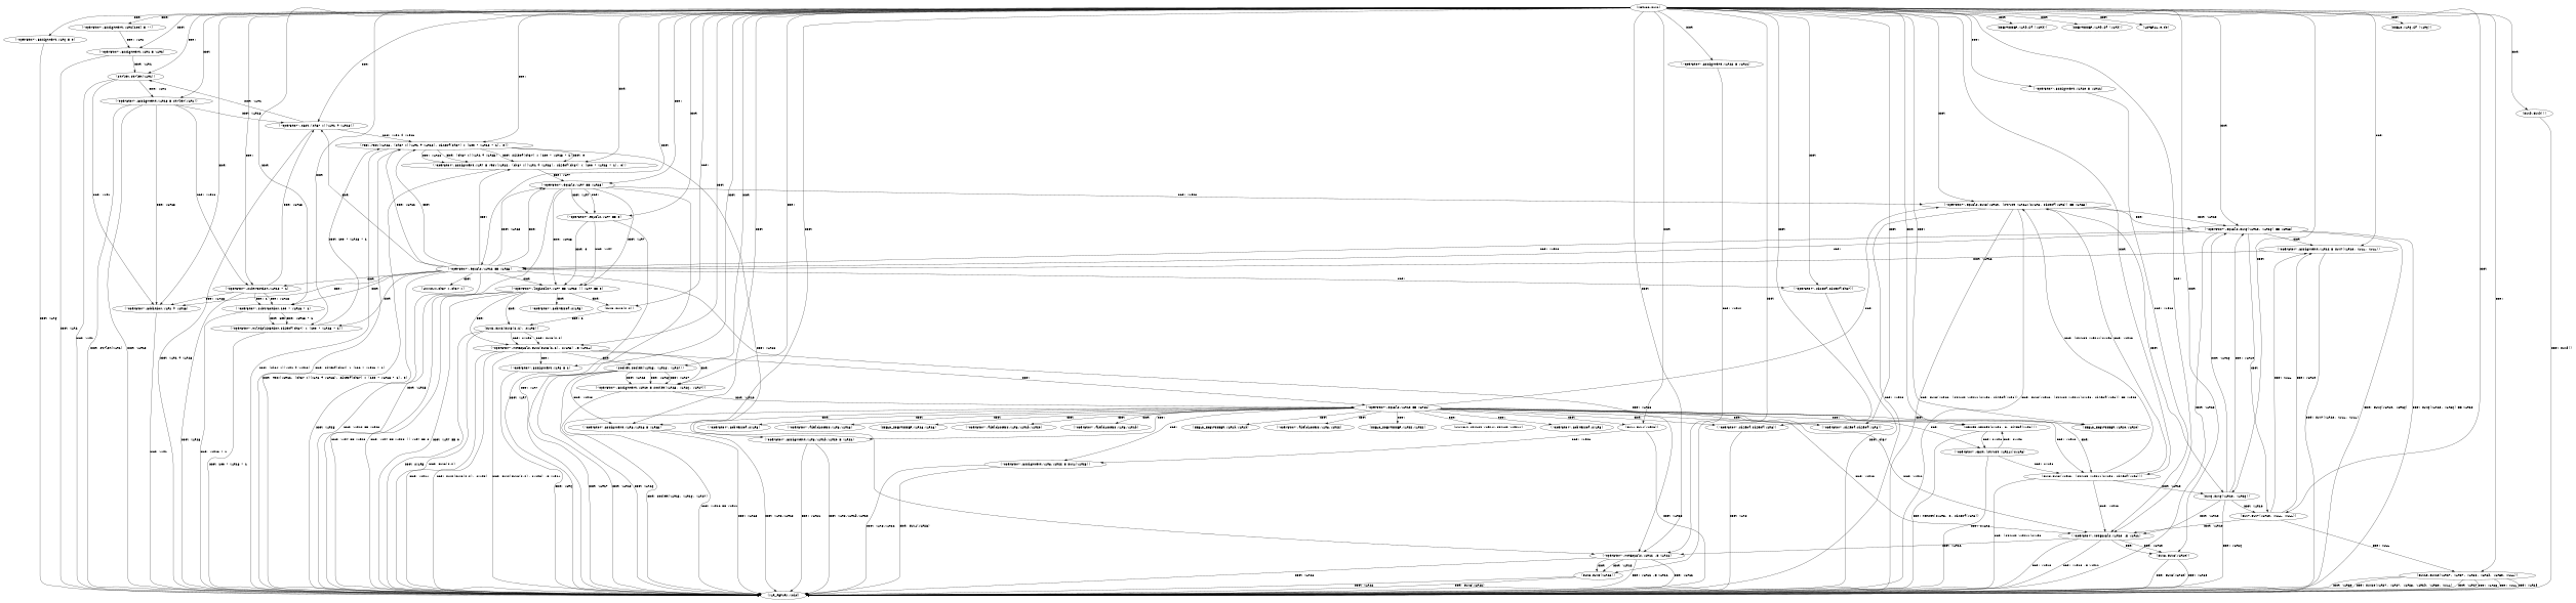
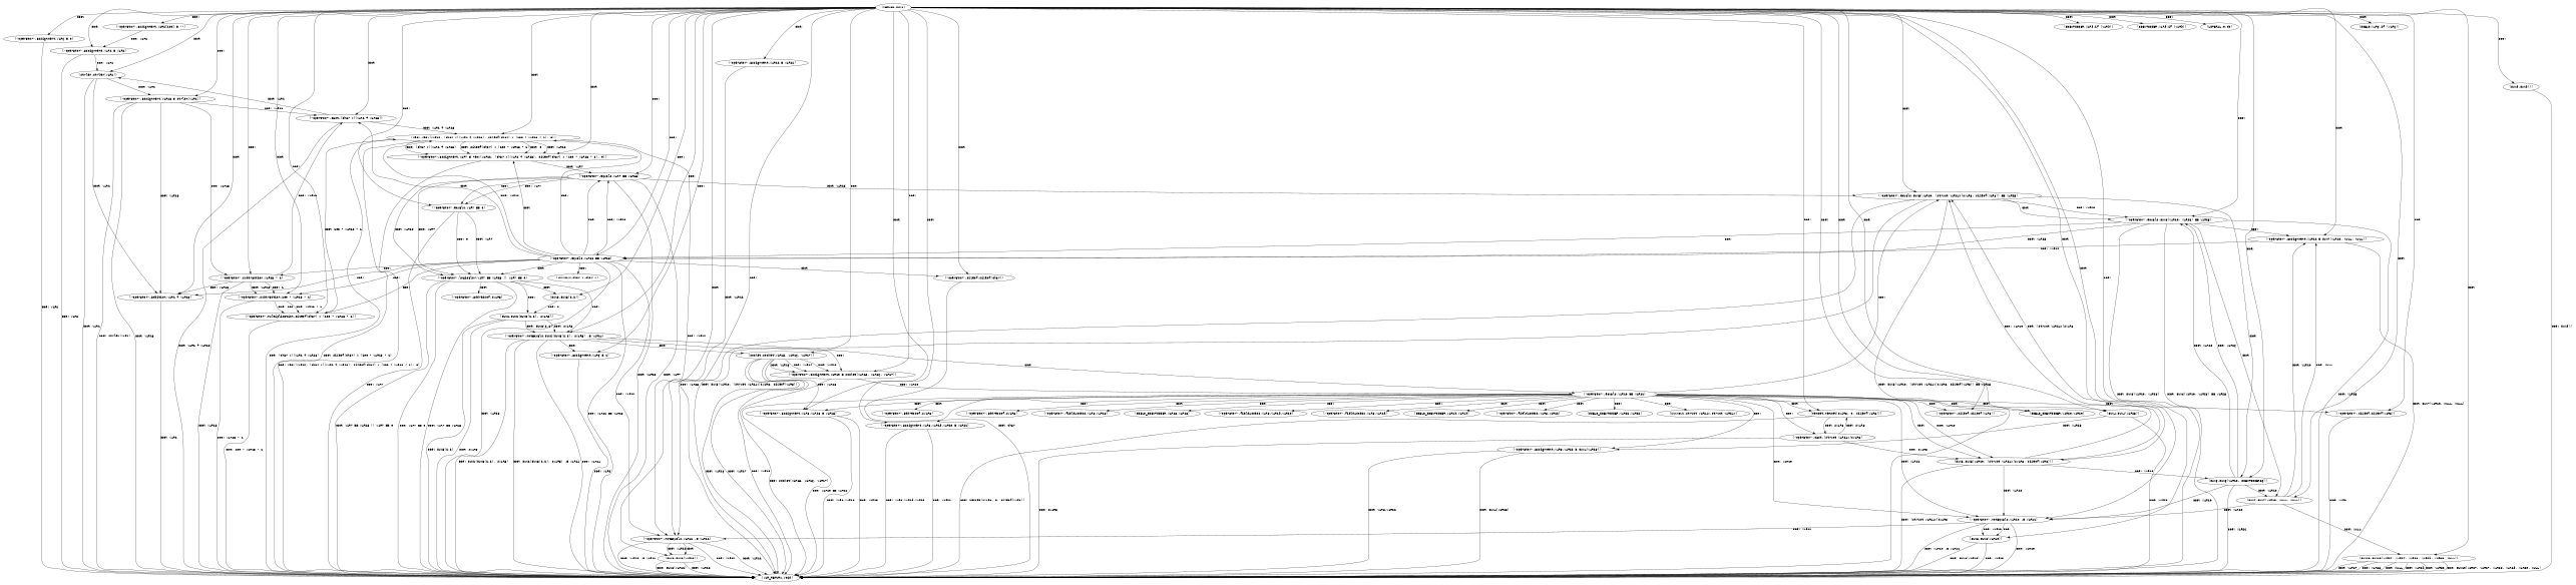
  digraph {
    fontname="DejaVu Sans Mono"
    node [fontname="DejaVu Sans Mono"]
    edge [fontname="DejaVu Sans Mono"]
    n1 [label="(METHOD,FUN1)"]
    n2 [label="(<operator>.assignment,VAR2[100] = \"\")"]
    n3 [label="(<operator>.assignment,VAR1 = VAR2)"]
    n4 [label="(<operator>.assignment,VAR6 = 0)"]
-   n5 [label="(<operator>.assignment,VAR10 = VAR11)"]
    n6 [label="(<operator>.assignment,VAR12 = VAR11)"]
    n7 [label="(<operator>.assignment,VAR13 = strlen(VAR1))"]
    n8 [label="(strlen,strlen(VAR1))"]
    n9 [label="(<operator>.notEquals,FUN2(FUN3(2,2), &VAR5) != VAR14)"]
    n10 [label="(FUN3,FUN3(2,2))"]
    n11 [label="(<operator>.assignment,VAR6 = 1)"]
    n12 [label="(<operator>.assignment,VAR10 = socket(VAR15, VAR16, VAR17))"]
    n13 [label="(socket,socket(VAR15, VAR16, VAR17))"]
    n14 [label="(memset,memset(&VAR8, 0, sizeof(VAR8)))"]
    n15 [label="(<operator>.sizeOf,sizeof(VAR8))"]
    n16 [label="(<operator>.assignment,VAR8.VAR18 = VAR15)"]
    n17 [label="(<operator>.assignment,VAR8.VAR19.VAR20 = VAR21)"]
    n18 [label="(FUN4,FUN4(VAR23))"]
    n19 [label="(<operator>.equals,FUN5(VAR10, (struct VAR24*)&VAR8, sizeof(VAR8)) == VAR25)"]
    n20 [label="(FUN5,FUN5(VAR10, (struct VAR24*)&VAR8, sizeof(VAR8)))"]
    n21 [label="(<operator>.sizeOf,sizeof(VAR8))"]
    n22 [label="(<operator>.equals,FUN6(VAR10, VAR26) == VAR25)"]
-   n23 [label="(FUN6,FUN6(VAR10, VAR26))"]
+   n23 [label="(FUN6,FUN6(VAR10, IDENTIFIER26))"]
    n24 [label="(<operator>.assignment,VAR12 = FUN7(VAR10, NULL, NULL))"]
    n25 [label="(FUN7,FUN7(VAR10, NULL, NULL))"]
    n26 [label="(<operator>.equals,VAR12 == VAR25)"]
    n27 [label="(<operator>.assignment,VAR7 = recv(VAR12, (char *)(VAR1 + VAR13), sizeof(char) * (100 - VAR13 - 1), 0))"]
    n28 [label="(recv,recv(VAR12, (char *)(VAR1 + VAR13), sizeof(char) * (100 - VAR13 - 1), 0))"]
    n29 [label="(<operator>.cast,(char *)(VAR1 + VAR13))"]
    n30 [label="(<operator>.addition,VAR1 + VAR13)"]
    n31 [label="(<operator>.multiplication,sizeof(char) * (100 - VAR13 - 1))"]
    n32 [label="(<operator>.sizeOf,sizeof(char))"]
    n33 [label="(<operator>.subtraction,100 - VAR13 - 1)"]
    n34 [label="(<operator>.subtraction,VAR13 - 1)"]
    n35 [label="(<operator>.equals,VAR7 == VAR25)"]
    n36 [label="(<operator>.equals,VAR7 == 0)"]
    n37 [label="(IDENTIFIER,VAR9,if (VAR9))"]
    n38 [label="(IDENTIFIER,VAR9,if (VAR9))"]
    n39 [label="(LITERAL,0,do)"]
    n40 [label="(<operator>.notEquals,VAR10 != VAR11)"]
    n41 [label="(FUN8,FUN8(VAR10))"]
    n42 [label="(<operator>.notEquals,VAR12 != VAR11)"]
    n43 [label="(FUN8,FUN8(VAR12))"]
    n44 [label="(FIELD,VAR6,if (VAR6))"]
    n45 [label="(FUN9,FUN9())"]
    n46 [label="(FUN10,FUN10(VAR27, VAR27, VAR28, VAR29, VAR30, NULL))"]
    n47 [label="(FIELD_IDENTIFIER,VAR20,VAR20)"]
    n48 [label="(VAR_RETURN,void)"]
    n49 [label="(<operator>.equals,VAR10 == VAR11)"]
    n50 [label="(FUN2,FUN2(FUN3(2,2), &VAR5))"]
    n51 [label="(<operator>.assignment,VAR8.VAR22 = FUN4(VAR23))"]
    n52 [label="(<operator>.cast,(struct VAR24*)&VAR8)"]
    n53 [label="(<operator>.addressOf,&VAR8)"]
    n54 [label="(<operator>.fieldAccess,VAR8.VAR18)"]
    n55 [label="(FIELD_IDENTIFIER,VAR18,VAR18)"]
    n56 [label="(<operator>.fieldAccess,VAR8.VAR19.VAR20)"]
    n57 [label="(<operator>.fieldAccess,VAR8.VAR19)"]
    n58 [label="(FIELD_IDENTIFIER,VAR19,VAR19)"]
    n59 [label="(<operator>.fieldAccess,VAR8.VAR22)"]
    n60 [label="(FIELD_IDENTIFIER,VAR22,VAR22)"]
    n61 [label="(UNKNOWN,struct VAR24*,struct VAR24*)"]
    n62 [label="(<operator>.addressOf,&VAR8)"]
    n63 [label="(<operator>.logicalOr,VAR7 == VAR25 || VAR7 == 0)"]
    n64 [label="(UNKNOWN,char *,char *)"]
    n65 [label="(<operator>.addressOf,&VAR5)"]
    n1 -> n2 [label="DDG: "]
    n1 -> n3 [label="DDG: "]
    n1 -> n4 [label="DDG: "]
-   n1 -> n5 [label="DDG: "]
    n1 -> n6 [label="DDG: "]
    n1 -> n7 [label="DDG: "]
    n1 -> n8 [label="DDG: "]
    n1 -> n9 [label="DDG: "]
    n1 -> n10 [label="DDG: "]
    n1 -> n11 [label="DDG: "]
    n1 -> n12 [label="DDG: "]
    n1 -> n13 [label="DDG: "]
    n1 -> n14 [label="DDG: "]
    n1 -> n15 [label="DDG: "]
    n1 -> n16 [label="DDG: "]
    n1 -> n17 [label="DDG: "]
    n1 -> n18 [label="DDG: "]
    n1 -> n19 [label="DDG: "]
    n1 -> n20 [label="DDG: "]
    n1 -> n21 [label="DDG: "]
    n1 -> n22 [label="DDG: "]
    n1 -> n23 [label="DDG: "]
    n1 -> n24 [label="DDG: "]
    n1 -> n25 [label="DDG: "]
    n1 -> n26 [label="DDG: "]
    n1 -> n27 [label="DDG: "]
    n1 -> n28 [label="DDG: "]
    n1 -> n29 [label="DDG: "]
    n1 -> n30 [label="DDG: "]
    n1 -> n31 [label="DDG: "]
    n1 -> n32 [label="DDG: "]
    n1 -> n33 [label="DDG: "]
    n1 -> n34 [label="DDG: "]
    n1 -> n35 [label="DDG: "]
    n1 -> n36 [label="DDG: "]
    n1 -> n37 [label="DDG: "]
    n1 -> n38 [label="DDG: "]
    n1 -> n39 [label="DDG: "]
    n1 -> n40 [label="DDG: "]
    n1 -> n41 [label="DDG: "]
    n1 -> n42 [label="DDG: "]
    n1 -> n43 [label="DDG: "]
    n1 -> n44 [label="DDG: "]
    n1 -> n45 [label="DDG: "]
    n1 -> n46 [label="DDG: "]
    n1 -> n47 [label="DDG: "]
    n2 -> n3 [label="DDG: VAR2"]
    n3 -> n8 [label="DDG: VAR1"]
    n3 -> n48 [label="DDG: VAR2"]
    n4 -> n48 [label="DDG: VAR6"]
-   n5 -> n40 [label="DDG: VAR10"]
    n6 -> n42 [label="DDG: VAR12"]
    n7 -> n29 [label="DDG: VAR13"]
    n7 -> n30 [label="DDG: VAR13"]
    n7 -> n34 [label="DDG: VAR13"]
    n7 -> n48 [label="DDG: strlen(VAR1)"]
    n7 -> n48 [label="DDG: VAR13"]
    n8 -> n7 [label="DDG: VAR1"]
    n8 -> n30 [label="DDG: VAR1"]
    n8 -> n48 [label="DDG: VAR1"]
    n9 -> n11 [label="CDG: "]
    n9 -> n12 [label="CDG: "]
    n9 -> n13 [label="CDG: "]
    n9 -> n48 [label="DDG: VAR14"]
    n9 -> n48 [label="DDG: FUN2(FUN3(2,2), &VAR5)"]
    n9 -> n48 [label="DDG: FUN2(FUN3(2,2), &VAR5) != VAR14"]
    n9 -> n49 [label="CDG: "]
    n10 -> n50 [label="DDG: 2"]
    n11 -> n48 [label="DDG: VAR6"]
    n12 -> n48 [label="DDG: socket(VAR15, VAR16, VAR17)"]
    n12 -> n49 [label="DDG: VAR10"]
    n13 -> n12 [label="DDG: VAR15"]
    n13 -> n12 [label="DDG: VAR16"]
    n13 -> n12 [label="DDG: VAR17"]
    n13 -> n16 [label="DDG: VAR15"]
    n13 -> n48 [label="DDG: VAR17"]
    n13 -> n48 [label="DDG: VAR15"]
    n13 -> n48 [label="DDG: VAR16"]
    n14 -> n48 [label="DDG: memset(&VAR8, 0, sizeof(VAR8))"]
    n14 -> n52 [label="DDG: &VAR8"]
    n16 -> n48 [label="DDG: VAR15"]
    n16 -> n48 [label="DDG: VAR8.VAR18"]
    n17 -> n48 [label="DDG: VAR21"]
    n17 -> n48 [label="DDG: VAR8.VAR19.VAR20"]
    n18 -> n48 [label="DDG: VAR23"]
    n18 -> n51 [label="DDG: VAR23"]
    n19 -> n22 [label="DDG: VAR25"]
    n19 -> n22 [label="CDG: "]
    n19 -> n23 [label="CDG: "]
    n19 -> n48 [label="DDG: FUN5(VAR10, (struct VAR24*)&VAR8, sizeof(VAR8))"]
    n19 -> n48 [label="DDG: FUN5(VAR10, (struct VAR24*)&VAR8, sizeof(VAR8)) == VAR25"]
    n19 -> n48 [label="DDG: VAR25"]
    n20 -> n19 [label="DDG: VAR10"]
    n20 -> n19 [label="DDG: (struct VAR24*)&VAR8"]
    n20 -> n23 [label="DDG: VAR10"]
    n20 -> n40 [label="DDG: VAR10"]
    n20 -> n48 [label="DDG: (struct VAR24*)&VAR8"]
    n21 -> n48 [label="DDG: VAR8"]
    n22 -> n24 [label="CDG: "]
    n22 -> n25 [label="CDG: "]
    n22 -> n26 [label="DDG: VAR25"]
    n22 -> n26 [label="CDG: "]
    n22 -> n48 [label="DDG: FUN6(VAR10, VAR26)"]
    n22 -> n48 [label="DDG: FUN6(VAR10, VAR26) == VAR25"]
    n22 -> n48 [label="DDG: VAR25"]
    n23 -> n22 [label="DDG: VAR10"]
    n23 -> n22 [label="DDG: VAR26"]
    n23 -> n25 [label="DDG: VAR10"]
    n23 -> n40 [label="DDG: VAR10"]
    n23 -> n48 [label="DDG: VAR26"]
    n24 -> n26 [label="DDG: VAR12"]
    n24 -> n48 [label="DDG: FUN7(VAR10, NULL, NULL)"]
    n25 -> n24 [label="DDG: VAR10"]
    n25 -> n24 [label="DDG: NULL"]
    n25 -> n40 [label="DDG: VAR10"]
    n25 -> n46 [label="DDG: NULL"]
    n26 -> n27 [label="CDG: "]
    n26 -> n28 [label="DDG: VAR12"]
    n26 -> n28 [label="CDG: "]
    n26 -> n29 [label="CDG: "]
    n26 -> n30 [label="CDG: "]
    n26 -> n31 [label="CDG: "]
    n26 -> n32 [label="CDG: "]
    n26 -> n33 [label="CDG: "]
    n26 -> n34 [label="CDG: "]
    n26 -> n35 [label="DDG: VAR25"]
    n26 -> n35 [label="CDG: "]
    n26 -> n42 [label="DDG: VAR12"]
    n26 -> n48 [label="DDG: VAR25"]
    n26 -> n48 [label="DDG: VAR12 == VAR25"]
    n26 -> n63 [label="CDG: "]
    n26 -> n64 [label="CDG: "]
    n27 -> n35 [label="DDG: VAR7"]
    n27 -> n48 [label="DDG: recv(VAR12, (char *)(VAR1 + VAR13), sizeof(char) * (100 - VAR13 - 1), 0)"]
    n28 -> n27 [label="DDG: VAR12"]
    n28 -> n27 [label="DDG: (char *)(VAR1 + VAR13)"]
    n28 -> n27 [label="DDG: sizeof(char) * (100 - VAR13 - 1)"]
    n28 -> n27 [label="DDG: 0"]
    n28 -> n42 [label="DDG: VAR12"]
    n28 -> n48 [label="DDG: (char *)(VAR1 + VAR13)"]
    n28 -> n48 [label="DDG: sizeof(char) * (100 - VAR13 - 1)"]
    n29 -> n8 [label="DDG: VAR1"]
    n29 -> n28 [label="DDG: VAR1 + VAR13"]
    n29 -> n48 [label="DDG: VAR1 + VAR13"]
    n30 -> n48 [label="DDG: VAR1"]
    n31 -> n28 [label="DDG: 100 - VAR13 - 1"]
    n31 -> n48 [label="DDG: 100 - VAR13 - 1"]
    n32 -> n48 [label="DDG: char"]
    n33 -> n31 [label="DDG: 100"]
    n33 -> n31 [label="DDG: VAR13 - 1"]
    n33 -> n48 [label="DDG: VAR13 - 1"]
    n34 -> n29 [label="DDG: VAR13"]
    n34 -> n30 [label="DDG: VAR13"]
    n34 -> n33 [label="DDG: VAR13"]
    n34 -> n33 [label="DDG: 1"]
    n34 -> n48 [label="DDG: VAR13"]
    n35 -> n19 [label="DDG: VAR25"]
    n35 -> n36 [label="DDG: VAR7"]
    n35 -> n36 [label="CDG: "]
    n35 -> n48 [label="DDG: VAR7"]
    n35 -> n48 [label="DDG: VAR25"]
    n35 -> n63 [label="DDG: VAR7"]
    n35 -> n63 [label="DDG: VAR25"]
    n36 -> n48 [label="DDG: VAR7"]
    n36 -> n63 [label="DDG: VAR7"]
    n36 -> n63 [label="DDG: 0"]
    n40 -> n41 [label="DDG: VAR10"]
    n40 -> n41 [label="CDG: "]
    n40 -> n42 [label="DDG: VAR11"]
    n40 -> n48 [label="DDG: VAR10"]
    n40 -> n48 [label="DDG: VAR10 != VAR11"]
    n41 -> n48 [label="DDG: FUN8(VAR10)"]
    n41 -> n48 [label="DDG: VAR10"]
    n42 -> n43 [label="DDG: VAR12"]
    n42 -> n43 [label="CDG: "]
    n42 -> n48 [label="DDG: VAR12"]
    n42 -> n48 [label="DDG: VAR11"]
    n42 -> n48 [label="DDG: VAR12 != VAR11"]
    n43 -> n48 [label="DDG: VAR12"]
    n43 -> n48 [label="DDG: FUN8(VAR12)"]
    n45 -> n48 [label="DDG: FUN9()"]
    n46 -> n48 [label="DDG: VAR27"]
    n46 -> n48 [label="DDG: VAR28"]
    n46 -> n48 [label="DDG: NULL"]
    n46 -> n48 [label="DDG: VAR29"]
    n46 -> n48 [label="DDG: VAR30"]
    n46 -> n48 [label="DDG: FUN10(VAR27, VAR27, VAR28, VAR29, VAR30, NULL)"]
    n49 -> n14 [label="CDG: "]
    n49 -> n15 [label="CDG: "]
    n49 -> n16 [label="CDG: "]
    n49 -> n17 [label="CDG: "]
    n49 -> n18 [label="CDG: "]
    n49 -> n19 [label="CDG: "]
    n49 -> n20 [label="DDG: VAR10"]
    n49 -> n20 [label="CDG: "]
    n49 -> n21 [label="CDG: "]
    n49 -> n40 [label="DDG: VAR10"]
    n49 -> n40 [label="DDG: VAR11"]
    n49 -> n47 [label="CDG: "]
    n49 -> n48 [label="DDG: VAR10 == VAR11"]
    n49 -> n51 [label="CDG: "]
    n49 -> n52 [label="CDG: "]
    n49 -> n53 [label="CDG: "]
    n49 -> n54 [label="CDG: "]
    n49 -> n55 [label="CDG: "]
    n49 -> n56 [label="CDG: "]
    n49 -> n57 [label="CDG: "]
    n49 -> n58 [label="CDG: "]
    n49 -> n59 [label="CDG: "]
    n49 -> n60 [label="CDG: "]
    n49 -> n61 [label="CDG: "]
    n49 -> n62 [label="CDG: "]
    n50 -> n9 [label="DDG: FUN3(2,2)"]
    n50 -> n9 [label="DDG: &VAR5"]
    n50 -> n48 [label="DDG: &VAR5"]
    n50 -> n48 [label="DDG: FUN3(2,2)"]
    n51 -> n48 [label="DDG: VAR8.VAR22"]
    n51 -> n48 [label="DDG: FUN4(VAR23)"]
    n52 -> n14 [label="DDG: &VAR8"]
    n52 -> n20 [label="DDG: &VAR8"]
    n52 -> n48 [label="DDG: &VAR8"]
    n63 -> n9 [label="CDG: "]
    n63 -> n10 [label="CDG: "]
    n63 -> n48 [label="DDG: VAR7 == VAR25"]
    n63 -> n48 [label="DDG: VAR7 == VAR25 || VAR7 == 0"]
    n63 -> n48 [label="DDG: VAR7 == 0"]
    n63 -> n50 [label="CDG: "]
    n63 -> n65 [label="CDG: "]
  }
